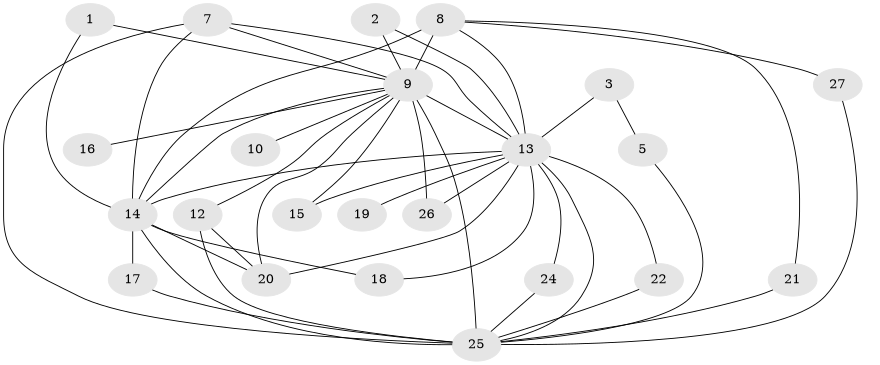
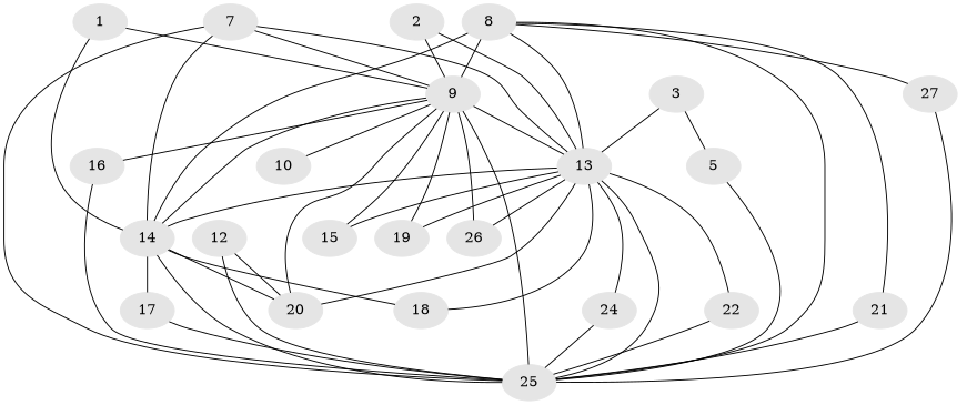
  graph {
    node [color=gray90 style=filled]
    edge [weight=1.0]
    1
    9
    14
    13
    25
    10
    15
    16
    19
    20
    26
    18
    17
    2
    22
    24
    3
    5
    7
    8
    21
    n22 [label=27]
    12
    1 -- 9
    1 -- 14
    9 -- 14 [weight=7.0]
    9 -- 13 [weight=6.0]
    9 -- 25 [weight=6.0]
    9 -- 10 [weight=2.0]
    9 -- 15
    9 -- 16
-   9 -- 12
+   9 -- 19
    9 -- 20
    9 -- 26
    14 -- 25 [weight=4.0]
    14 -- 20 [weight=2.0]
    14 -- 18
    14 -- 17 [weight=2.0]
    13 -- 14 [weight=5.0]
    13 -- 25 [weight=4.0]
    13 -- 15
    13 -- 19
    13 -- 20
    13 -- 26
    13 -- 18
    13 -- 22
    13 -- 24
+   16 -- 25
    17 -- 25
    2 -- 9
    2 -- 13
    22 -- 25
    24 -- 25
    3 -- 13
    3 -- 5
    5 -- 25
    7 -- 9
    7 -- 14
    7 -- 13
    7 -- 25
    8 -- 9 [weight=5.0]
    8 -- 14 [weight=3.0]
    8 -- 13 [weight=2.0]
+   8 -- 25 [weight=2.0]
    8 -- 21
    8 -- n22
    21 -- 25
    n22 -- 25
    12 -- 25
    12 -- 20
  }
